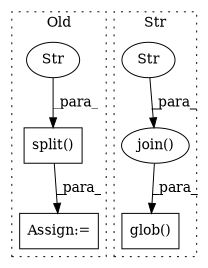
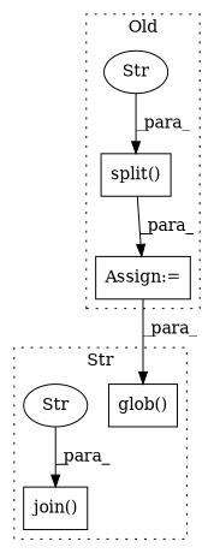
  digraph {
    node [a=75 l=3 shape=box]
    n1 [l="24,1" label="split()" s="625,652"]
    n2 [a=66 label=Str s=649 shape=ellipse]
    n3 [a=68 label="Assign:=" s=622]
    n4 [l="19,22" label="glob()" s="181,244"]
-   n5 [l="13,1" label="join()" s="200,243" shape=ellipse]
+   n5 [l="13,1" label="join()" s="200,243"]
    n6 [a=66 l=10 label=Str s=233 shape=ellipse]
    subgraph cluster_1 {
      label=Old
      style=dotted
      n1
      n2
      n3
    }
    subgraph cluster_2 {
      label=Str
      style=dotted
      n4
      n5
      n6
    }
    n1 -> n3 [label=_para_]
    n2 -> n1 [label=_para_]
-   n5 -> n4 [label=_para_]
+   n3 -> n4 [label=_para_]
    n6 -> n5 [label=_para_]
  }
